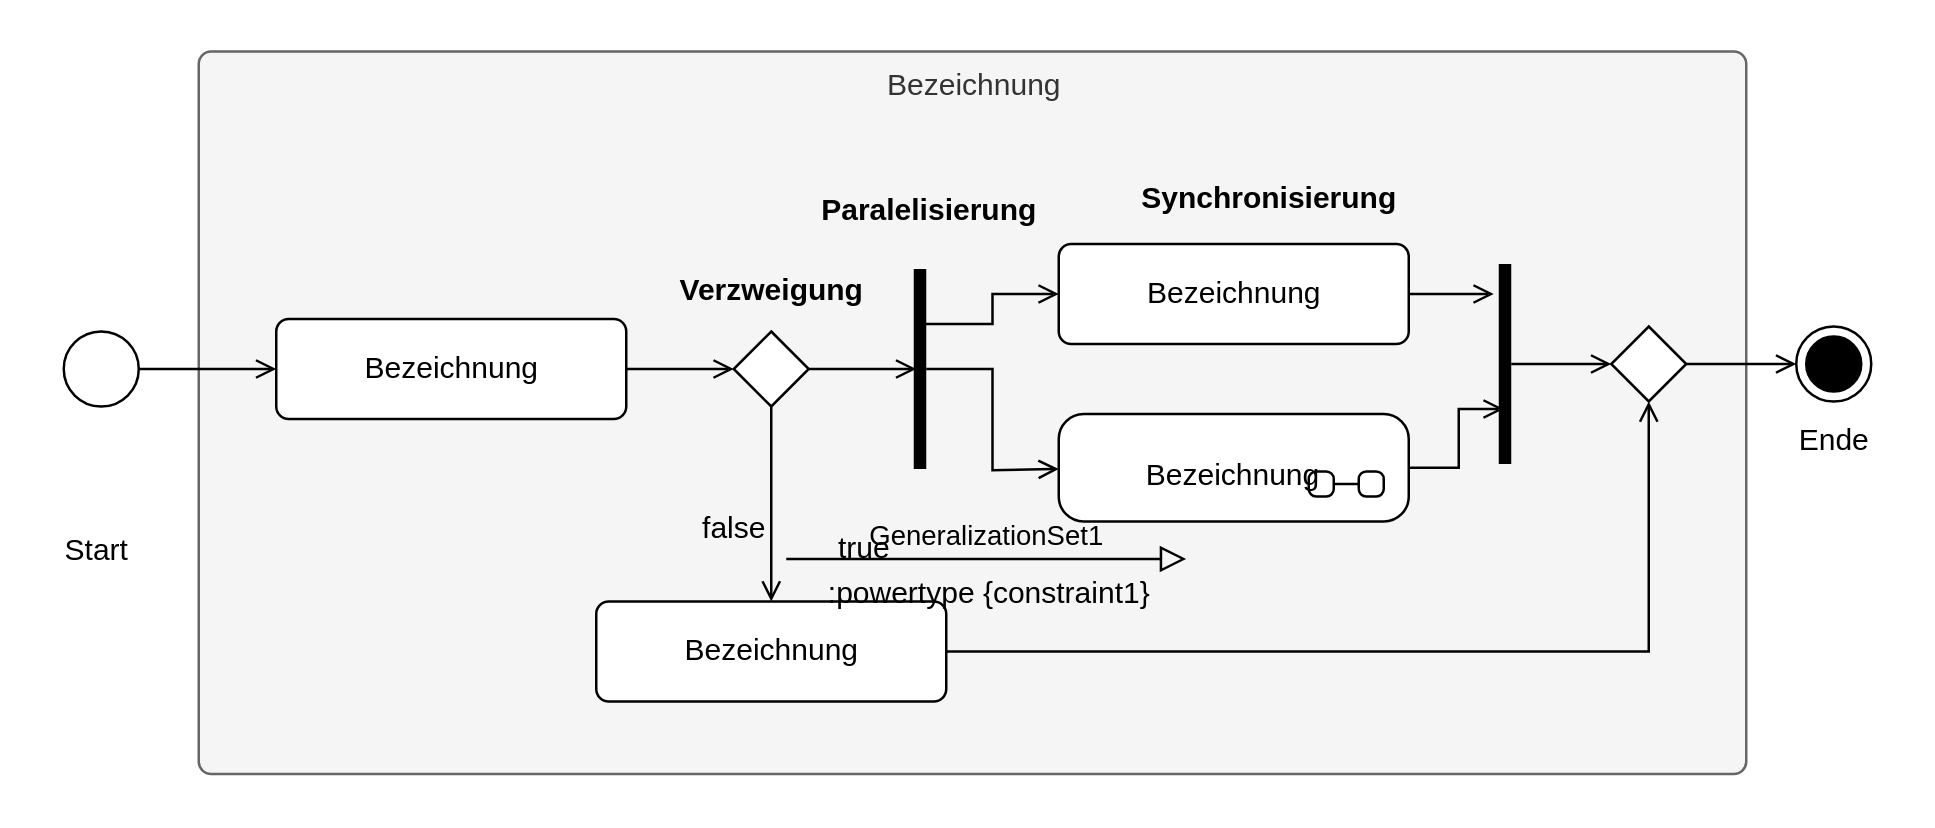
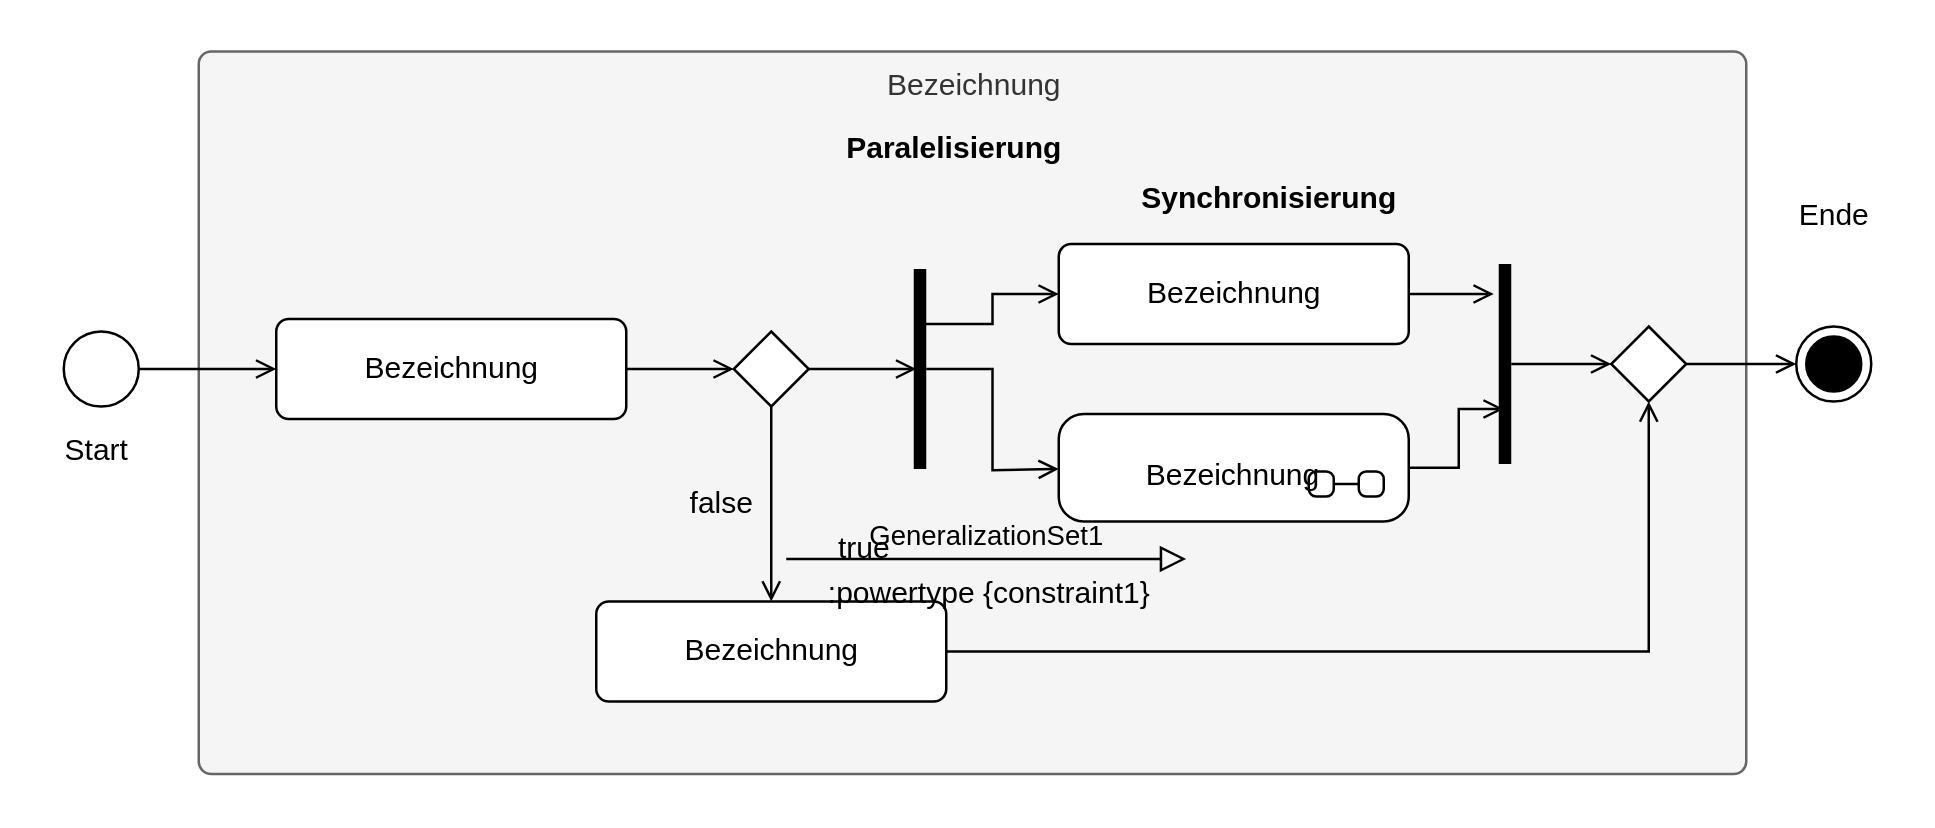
  <mxCell id="0" />
  <mxCell id="1" parent="0" />
  <mxCell id="2" value="Bezeichnung" style="html=1;align=center;verticalAlign=top;rounded=1;absoluteArcSize=1;arcSize=10;dashed=0;fillColor=#f5f5f5;strokeColor=#666666;fontColor=#333333;" vertex="1" parent="1"><mxGeometry x="79" y="20" width="619" height="289" as="geometry" /></mxCell>
  <mxCell id="3" style="edgeStyle=orthogonalEdgeStyle;rounded=0;orthogonalLoop=1;jettySize=auto;html=1;endArrow=open;endFill=0;" edge="1" parent="1" source="4" target="9"><mxGeometry relative="1" as="geometry" /></mxCell>
  <mxCell id="4" value="" style="ellipse;fillColor=#ffffff;strokeColor=#000000;" vertex="1" parent="1"><mxGeometry x="25" y="132" width="30" height="30" as="geometry" /></mxCell>
- <mxCell id="5" value="Start" style="text;html=1;align=center;verticalAlign=middle;resizable=0;points=[];autosize=1;strokeColor=none;fillColor=none;" vertex="1" parent="1"><mxGeometry x="20" y="211" width="35" height="18" as="geometry" /></mxCell>
+ <mxCell id="5" value="Start" style="text;html=1;align=center;verticalAlign=middle;resizable=0;points=[];autosize=1;strokeColor=none;fillColor=none;" vertex="1" parent="1"><mxGeometry x="20" y="171" width="35" height="18" as="geometry" /></mxCell>
  <mxCell id="6" value="" style="ellipse;html=1;shape=endState;fillColor=#000000;strokeColor=#000000;" vertex="1" parent="1"><mxGeometry x="718" y="130" width="30" height="30" as="geometry" /></mxCell>
- <mxCell id="7" value="Ende" style="text;html=1;align=center;verticalAlign=middle;resizable=0;points=[];autosize=1;strokeColor=none;fillColor=none;" vertex="1" parent="1"><mxGeometry x="714" y="167" width="38" height="18" as="geometry" /></mxCell>
+ <mxCell id="7" value="Ende" style="text;html=1;align=center;verticalAlign=middle;resizable=0;points=[];autosize=1;strokeColor=none;fillColor=none;" vertex="1" parent="1"><mxGeometry x="714" y="77" width="38" height="18" as="geometry" /></mxCell>
  <mxCell id="8" style="edgeStyle=orthogonalEdgeStyle;rounded=0;orthogonalLoop=1;jettySize=auto;html=1;entryX=0;entryY=0.5;entryDx=0;entryDy=0;endArrow=open;endFill=0;" edge="1" parent="1" source="9" target="14"><mxGeometry relative="1" as="geometry" /></mxCell>
  <mxCell id="9" value="Bezeichnung" style="html=1;align=center;verticalAlign=middle;rounded=1;absoluteArcSize=1;arcSize=10;dashed=0;" vertex="1" parent="1"><mxGeometry x="110" y="127" width="140" height="40" as="geometry" /></mxCell>
  <mxCell id="10" style="edgeStyle=orthogonalEdgeStyle;rounded=0;orthogonalLoop=1;jettySize=auto;html=1;endArrow=open;endFill=0;" edge="1" parent="1" source="11" target="23"><mxGeometry relative="1" as="geometry" /></mxCell>
  <mxCell id="11" value="Bezeichnung" style="html=1;align=center;verticalAlign=middle;rounded=1;absoluteArcSize=1;arcSize=10;dashed=0;" vertex="1" parent="1"><mxGeometry x="238" y="240" width="140" height="40" as="geometry" /></mxCell>
  <mxCell id="12" style="edgeStyle=orthogonalEdgeStyle;rounded=0;orthogonalLoop=1;jettySize=auto;html=1;endArrow=open;endFill=0;" edge="1" parent="1" source="14" target="11"><mxGeometry relative="1" as="geometry" /></mxCell>
  <mxCell id="13" style="edgeStyle=orthogonalEdgeStyle;rounded=0;orthogonalLoop=1;jettySize=auto;html=1;entryX=0.2;entryY=0.5;entryDx=0;entryDy=0;entryPerimeter=0;endArrow=open;endFill=0;" edge="1" parent="1" source="14" target="17"><mxGeometry relative="1" as="geometry" /></mxCell>
  <mxCell id="14" value="" style="rhombus;verticalAlign=middle;" vertex="1" parent="1"><mxGeometry x="293" y="132" width="30" height="30" as="geometry" /></mxCell>
  <mxCell id="15" style="edgeStyle=orthogonalEdgeStyle;rounded=0;orthogonalLoop=1;jettySize=auto;html=1;entryX=0;entryY=0.5;entryDx=0;entryDy=0;endArrow=open;endFill=0;exitX=0.4;exitY=0.275;exitDx=0;exitDy=0;exitPerimeter=0;" edge="1" parent="1" source="17" target="19"><mxGeometry relative="1" as="geometry" /></mxCell>
  <mxCell id="16" style="edgeStyle=orthogonalEdgeStyle;rounded=0;orthogonalLoop=1;jettySize=auto;html=1;entryX=0;entryY=0.5;entryDx=0;entryDy=0;endArrow=open;endFill=0;" edge="1" parent="1" source="17"><mxGeometry relative="1" as="geometry"><mxPoint x="423" y="187" as="targetPoint" /></mxGeometry></mxCell>
  <mxCell id="17" value="" style="html=1;points=[];perimeter=orthogonalPerimeter;fillColor=#000000;strokeColor=none;verticalAlign=middle;" vertex="1" parent="1"><mxGeometry x="365" y="107" width="5" height="80" as="geometry" /></mxCell>
  <mxCell id="18" style="edgeStyle=orthogonalEdgeStyle;rounded=0;orthogonalLoop=1;jettySize=auto;html=1;entryX=-0.4;entryY=0.15;entryDx=0;entryDy=0;entryPerimeter=0;endArrow=open;endFill=0;" edge="1" parent="1" source="19" target="21"><mxGeometry relative="1" as="geometry" /></mxCell>
  <mxCell id="19" value="Bezeichnung" style="html=1;align=center;verticalAlign=middle;rounded=1;absoluteArcSize=1;arcSize=10;dashed=0;" vertex="1" parent="1"><mxGeometry x="423" y="97" width="140" height="40" as="geometry" /></mxCell>
  <mxCell id="20" style="edgeStyle=orthogonalEdgeStyle;rounded=0;orthogonalLoop=1;jettySize=auto;html=1;entryX=0;entryY=0.5;entryDx=0;entryDy=0;endArrow=open;endFill=0;" edge="1" parent="1" source="21" target="23"><mxGeometry relative="1" as="geometry" /></mxCell>
  <mxCell id="21" value="" style="html=1;points=[];perimeter=orthogonalPerimeter;fillColor=#000000;strokeColor=none;verticalAlign=middle;" vertex="1" parent="1"><mxGeometry x="599" y="105" width="5" height="80" as="geometry" /></mxCell>
  <mxCell id="22" style="edgeStyle=orthogonalEdgeStyle;rounded=0;orthogonalLoop=1;jettySize=auto;html=1;entryX=0;entryY=0.5;entryDx=0;entryDy=0;endArrow=open;endFill=0;" edge="1" parent="1" source="23" target="6"><mxGeometry relative="1" as="geometry" /></mxCell>
  <mxCell id="23" value="" style="rhombus;verticalAlign=middle;" vertex="1" parent="1"><mxGeometry x="644" y="130" width="30" height="30" as="geometry" /></mxCell>
  <mxCell id="24" style="edgeStyle=orthogonalEdgeStyle;rounded=0;orthogonalLoop=1;jettySize=auto;html=1;entryX=0.4;entryY=0.725;entryDx=0;entryDy=0;entryPerimeter=0;endArrow=open;endFill=0;" edge="1" parent="1" source="25" target="21"><mxGeometry relative="1" as="geometry" /></mxCell>
  <mxCell id="25" value="Bezeichnung" style="shape=umlState;rounded=1;verticalAlign=middle;spacingTop=5;umlStateSymbol=collapseState;absoluteArcSize=1;arcSize=10;" vertex="1" parent="1"><mxGeometry x="423" y="165" width="140" height="43" as="geometry" /></mxCell>
- <mxCell id="26" value="false" style="text;html=1;align=center;verticalAlign=middle;resizable=0;points=[];autosize=1;strokeColor=none;fillColor=none;" vertex="1" parent="1"><mxGeometry x="275" y="202" width="35" height="18" as="geometry" /></mxCell>
+ <mxCell id="26" value="false" style="text;html=1;align=center;verticalAlign=middle;resizable=0;points=[];autosize=1;strokeColor=none;fillColor=none;" vertex="1" parent="1"><mxGeometry x="270" y="192" width="35" height="18" as="geometry" /></mxCell>
  <mxCell id="27" value="true" style="text;html=1;align=center;verticalAlign=middle;resizable=0;points=[];autosize=1;strokeColor=none;fillColor=none;" vertex="1" parent="1"><mxGeometry x="329" y="210" width="31" height="18" as="geometry" /></mxCell>
- <mxCell id="28" value="Verzweigung" style="text;html=1;align=center;verticalAlign=middle;resizable=0;points=[];autosize=1;strokeColor=none;fillColor=none;fontStyle=1" vertex="1" parent="1"><mxGeometry x="266.5" y="107" width="83" height="18" as="geometry" /></mxCell>
- <mxCell id="29" value="Paralelisierung" style="text;html=1;align=center;verticalAlign=middle;resizable=0;points=[];autosize=1;strokeColor=none;fillColor=none;fontStyle=1" vertex="1" parent="1"><mxGeometry x="323" y="75" width="96" height="18" as="geometry" /></mxCell>
+ <mxCell id="29" value="Paralelisierung" style="text;html=1;align=center;verticalAlign=middle;resizable=0;points=[];autosize=1;strokeColor=none;fillColor=none;fontStyle=1" vertex="1" parent="1"><mxGeometry x="333" y="50" width="96" height="18" as="geometry" /></mxCell>
  <mxCell id="30" value="Synchronisierung" style="text;html=1;align=center;verticalAlign=middle;resizable=0;points=[];autosize=1;strokeColor=none;fillColor=none;fontStyle=1" vertex="1" parent="1"><mxGeometry x="451" y="70" width="112" height="18" as="geometry" /></mxCell>
  <mxCell id="31" value="GeneralizationSet1" style="endArrow=block;html=1;rounded=0;align=center;verticalAlign=bottom;endFill=0;labelBackgroundColor=none;endSize=8;edgeStyle=orthogonalEdgeStyle;" edge="1" parent="1"><mxGeometry relative="1" as="geometry"><mxPoint x="314" y="223" as="sourcePoint" /><mxPoint x="474" y="223" as="targetPoint" /></mxGeometry></mxCell>
  <mxCell id="32" value=":powertype {constraint1}" style="resizable=0;html=1;align=center;verticalAlign=top;labelBackgroundColor=none;" connectable="0" vertex="1" parent="31"><mxGeometry relative="1" as="geometry" /></mxCell>
